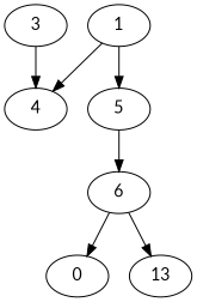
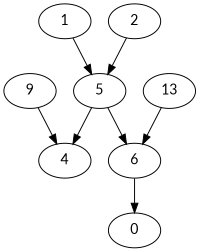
  digraph {
    fontname=Lato
    node [alpha=0.07 fontname=Lato]
    edge [fontname=Lato]
    1 [alpha=0.10 expect_size=39870464]
    4 [alpha=0.14 expect_size=7484416]
    5 [expect_size=36105216]
    6 [alpha=0.16 expect_size=39816192]
    n5 [alpha=0.15 expect_size=17147904 label=0]
    n6 [expect_size=43636736 label=13]
-   3 [alpha=0.15 expect_size=7040000]
-   1 -> 4
+   2 [alpha=0.08 expect_size=19421184]
+   3 [alpha=0.15 expect_size=7040000 label=9]
+   5 -> 4
    1 -> 5
    5 -> 6
    6 -> n5
-   6 -> n6
+   n6 -> 6
+   2 -> 5
    3 -> 4
  }
